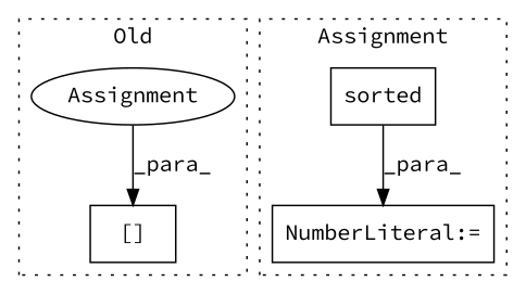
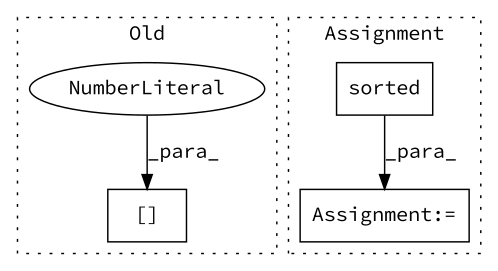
  digraph {
    fontname="Source Code Pro"
    node [fontname="Source Code Pro" l=1 shape=box]
    edge [fontname="Source Code Pro"]
    n1 [a=2 l="11,1" label="[]" s="38608,38620"]
-   n2 [a=34 label=Assignment s=38619 shape=ellipse]
+   n2 [a=34 label=NumberLiteral s=38619 shape=ellipse]
    n3 [a=32 l="7,1" label=sorted s="38799,38838"]
-   n4 [a=7 label="NumberLiteral:=" s=38978]
+   n4 [a=7 label="Assignment:=" s=38978]
    subgraph cluster_1 {
      label=Old
      style=dotted
      n1
      n2
    }
    subgraph cluster_2 {
      label=Assignment
      style=dotted
      n3
      n4
    }
    n2 -> n1 [label=_para_]
    n3 -> n4 [label=_para_]
  }
